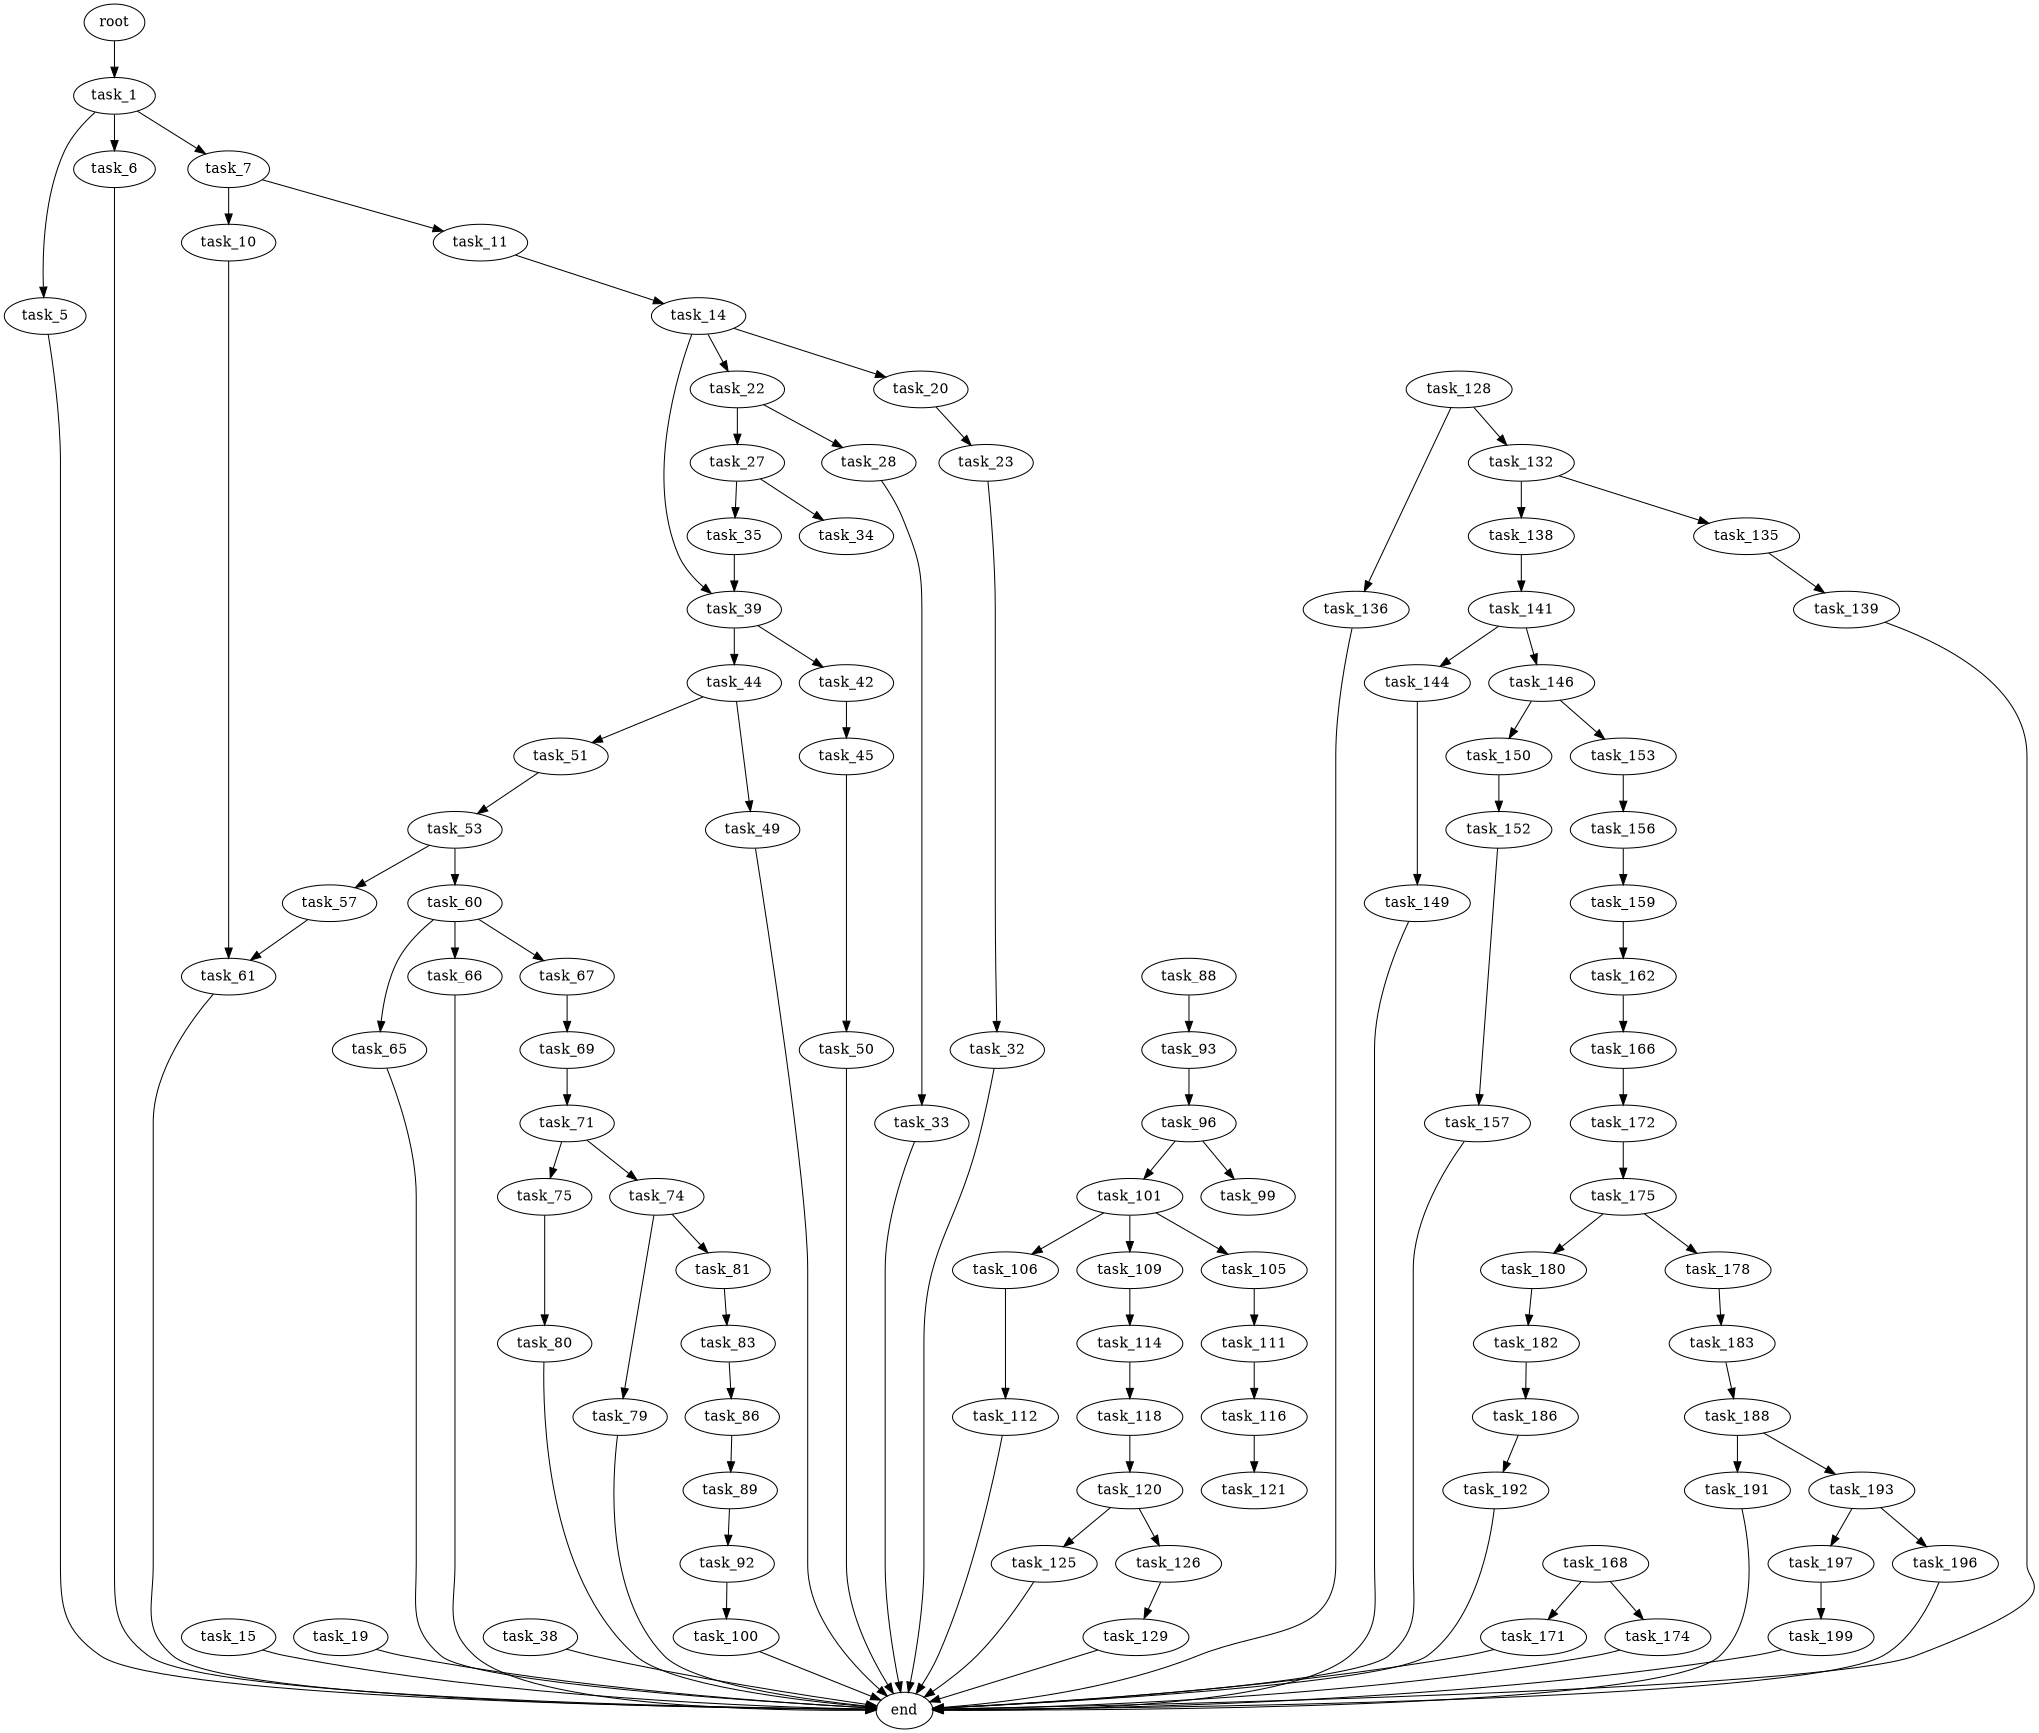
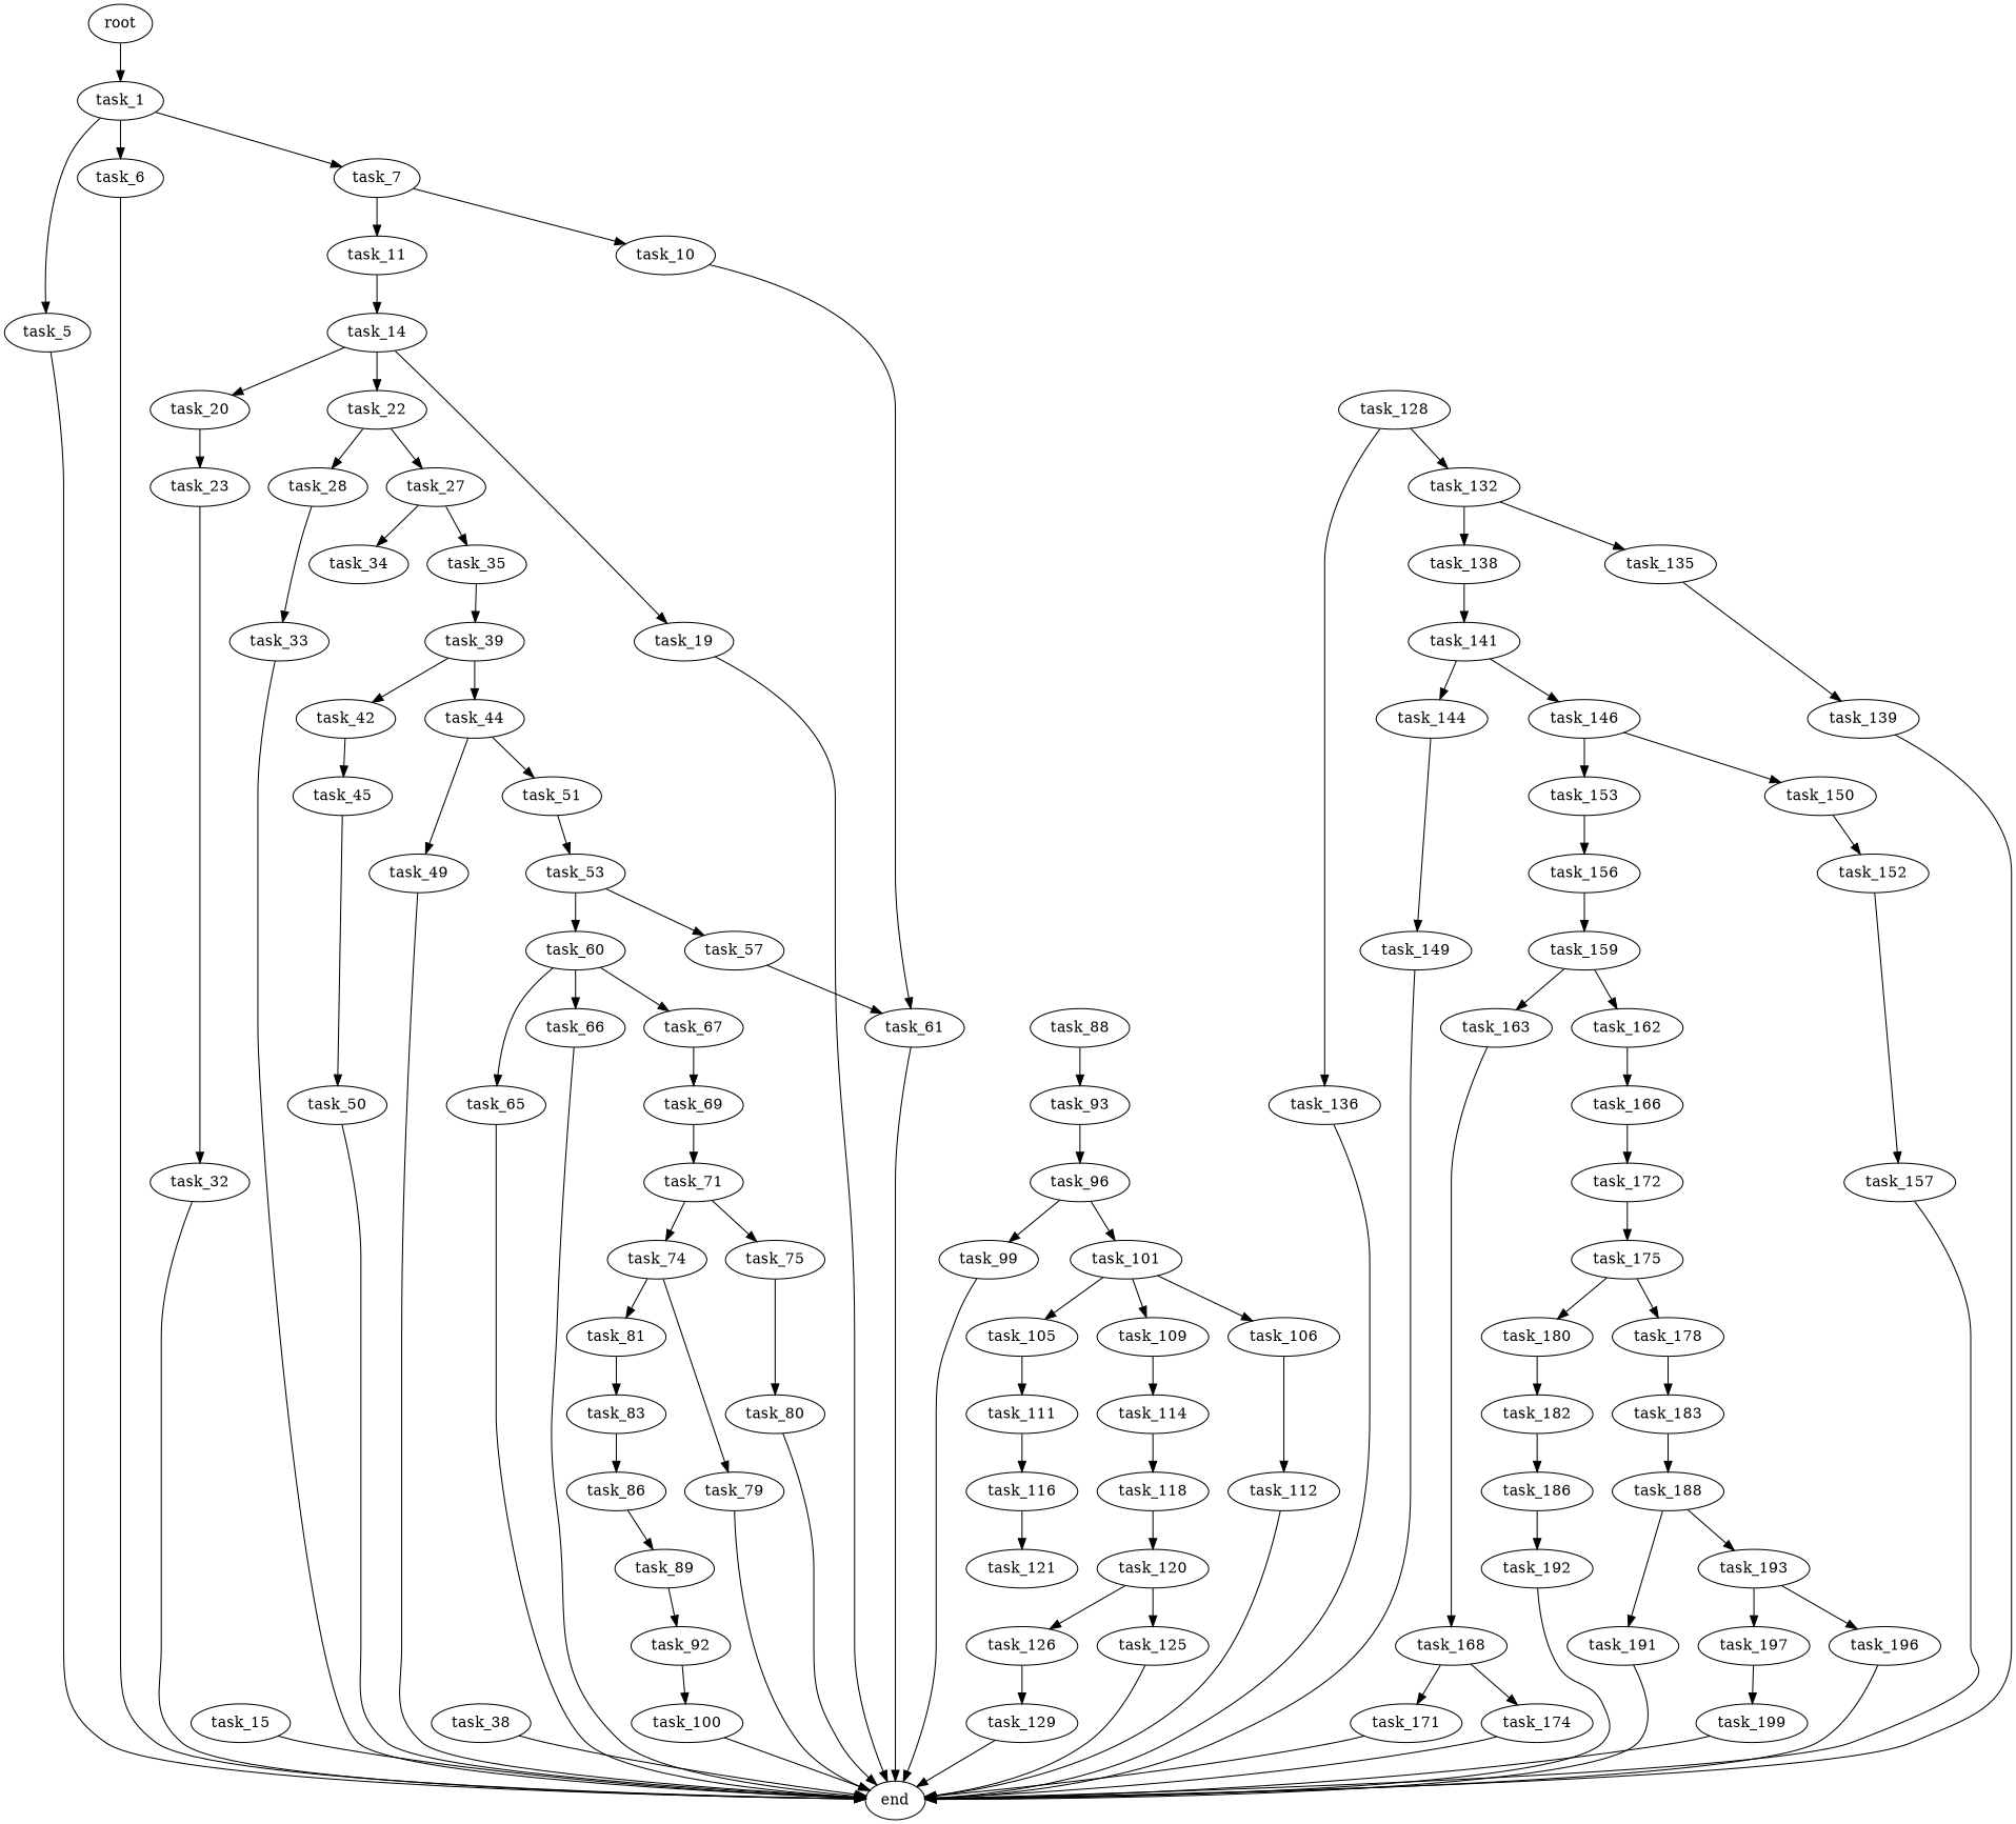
  digraph {
    root
    task_1
    task_5
    task_6
    task_7
    end
    task_10
    task_11
    task_61
    task_14
    task_15
    task_19
    task_20
    task_22
    task_23
    task_27
    task_28
    task_32
    task_34
    task_35
    task_33
    task_39
    task_38
    task_42
    task_44
    task_45
    task_49
    task_51
    task_50
    task_53
    task_57
    task_60
    task_65
    task_66
    task_67
    task_69
    task_71
    task_74
    task_75
    task_79
    task_81
    task_80
    task_83
    task_86
    task_89
    task_88
    task_93
    task_92
    task_96
    task_100
    task_99
    task_101
    task_105
    task_106
    task_109
    task_111
    task_112
    task_114
    task_116
    task_118
    task_121
    task_120
    task_125
    task_126
    task_129
    task_128
    task_132
    task_136
    task_135
    task_138
    task_139
    task_141
    task_144
    task_146
    task_149
    task_150
    task_153
    task_152
    task_156
    task_157
    task_159
    task_162
+   task_163
    task_166
    task_168
    task_172
    task_171
    task_174
    task_175
    task_178
    task_180
    task_183
    task_182
    task_188
    task_186
    task_192
    task_191
    task_193
    task_196
    task_197
    task_199
    root -> task_1
    task_1 -> task_5
    task_1 -> task_6
    task_1 -> task_7
    task_5 -> end
    task_6 -> end
    task_7 -> task_10
    task_7 -> task_11
    task_10 -> task_61
    task_11 -> task_14
    task_61 -> end
-   task_14 -> task_39
+   task_14 -> task_19
    task_14 -> task_20
    task_14 -> task_22
    task_15 -> end
    task_19 -> end
    task_20 -> task_23
    task_22 -> task_27
    task_22 -> task_28
    task_23 -> task_32
    task_27 -> task_34
    task_27 -> task_35
    task_28 -> task_33
    task_32 -> end
    task_35 -> task_39
    task_33 -> end
    task_39 -> task_42
    task_39 -> task_44
    task_38 -> end
    task_42 -> task_45
    task_44 -> task_49
    task_44 -> task_51
    task_45 -> task_50
    task_49 -> end
    task_51 -> task_53
    task_50 -> end
    task_53 -> task_57
    task_53 -> task_60
    task_57 -> task_61
    task_60 -> task_65
    task_60 -> task_66
    task_60 -> task_67
    task_65 -> end
    task_66 -> end
    task_67 -> task_69
    task_69 -> task_71
    task_71 -> task_74
    task_71 -> task_75
    task_74 -> task_79
    task_74 -> task_81
    task_75 -> task_80
    task_79 -> end
    task_81 -> task_83
    task_80 -> end
    task_83 -> task_86
    task_86 -> task_89
    task_89 -> task_92
    task_88 -> task_93
    task_93 -> task_96
    task_92 -> task_100
    task_96 -> task_99
    task_96 -> task_101
    task_100 -> end
+   task_99 -> end
    task_101 -> task_105
    task_101 -> task_106
    task_101 -> task_109
    task_105 -> task_111
    task_106 -> task_112
    task_109 -> task_114
    task_111 -> task_116
    task_112 -> end
    task_114 -> task_118
    task_116 -> task_121
    task_118 -> task_120
    task_120 -> task_125
    task_120 -> task_126
    task_125 -> end
    task_126 -> task_129
    task_129 -> end
    task_128 -> task_132
    task_128 -> task_136
    task_132 -> task_135
    task_132 -> task_138
    task_136 -> end
    task_135 -> task_139
    task_138 -> task_141
    task_139 -> end
    task_141 -> task_144
    task_141 -> task_146
    task_144 -> task_149
    task_146 -> task_150
    task_146 -> task_153
    task_149 -> end
    task_150 -> task_152
    task_153 -> task_156
    task_152 -> task_157
    task_156 -> task_159
    task_157 -> end
    task_159 -> task_162
+   task_159 -> task_163
    task_162 -> task_166
+   task_163 -> task_168
    task_166 -> task_172
    task_168 -> task_171
    task_168 -> task_174
    task_172 -> task_175
    task_171 -> end
    task_174 -> end
    task_175 -> task_178
    task_175 -> task_180
    task_178 -> task_183
    task_180 -> task_182
    task_183 -> task_188
    task_182 -> task_186
    task_188 -> task_191
    task_188 -> task_193
    task_186 -> task_192
    task_192 -> end
    task_191 -> end
    task_193 -> task_196
    task_193 -> task_197
    task_196 -> end
    task_197 -> task_199
    task_199 -> end
  }
